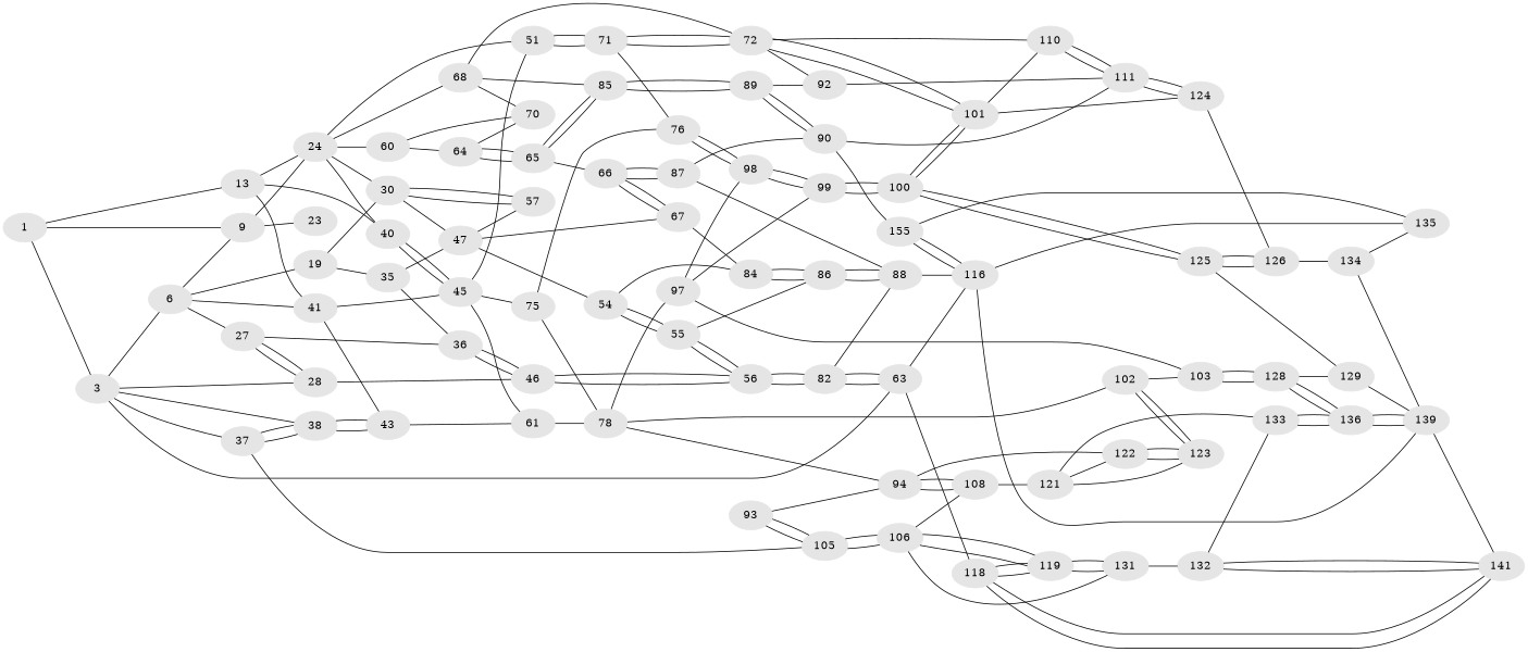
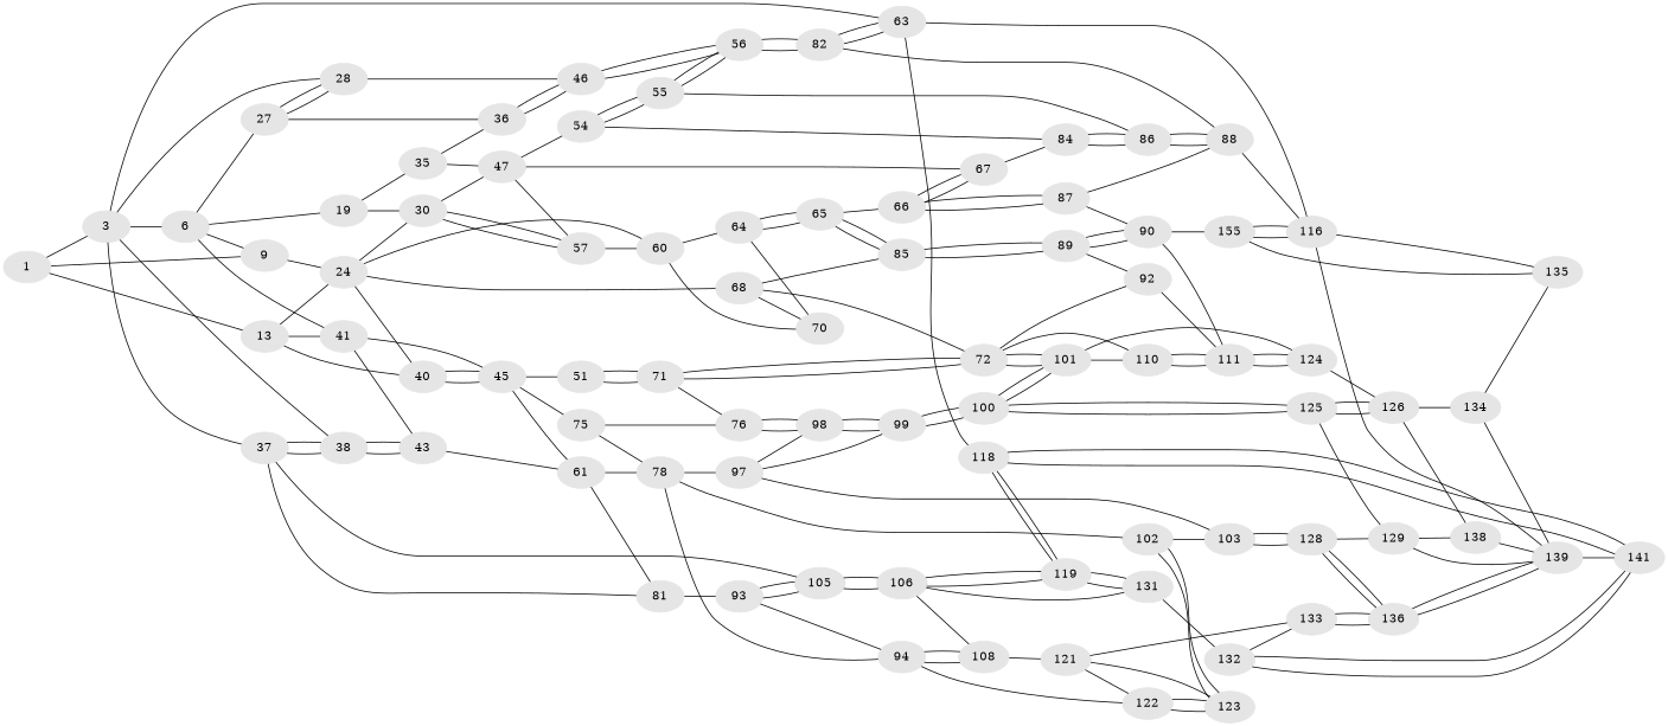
  graph {
    rankdir=LR
    node [color=gray90 style=filled]
    1 [super="+8+2"]
    3 [super="+4+15"]
    9 [super="+22"]
    13 [super="+39+14"]
    6 [super="+17+7"]
    28
    37 [super="+80"]
    38
    n9 [label=63]
-   23
    24 [super="+25"]
    41 [super="+44"]
    40
    19 [super="+34"]
    27
    46
+   81
    105
    43
    45 [super="+49"]
    118
    116 [super="+117+140"]
    119
    141
    30 [super="+31"]
    35
    36
    51
    60 [super="+62"]
    68 [super="+69"]
    47 [super="+48"]
    57 [super="+58"]
    71
    64
    70
    85
    72 [super="+73"]
    56
    54
    67
    93
    106 [super="+107"]
    61 [super="+77"]
    75
    78 [super="+96+79"]
    76
    82
    55
    84
    86
    88 [super="+109"]
    65
    94 [super="+95"]
    97 [super="+104"]
    102
    66
    87
    89
    90 [super="+114+91"]
    92
    101 [super="+113"]
    110
    98
    111 [super="+112"]
    124
    99
    108
    122
    103
    123
    135
    139 [super="+142"]
    n73 [label=155 super="+120"]
    121 [super="+130"]
    100
    128
    125
    126 [super="+127"]
    129 [super="+137"]
    136
    131
    132
    133
    134
+   138
    1 -- 3
    1 -- 9
    1 -- 13
    3 -- 6
    3 -- 28
    3 -- 37
    3 -- 38
    3 -- n9
-   9 -- 23
    9 -- 24
    13 -- 24
    13 -- 41
    13 -- 40
    6 -- 9
    6 -- 41
    6 -- 19
    6 -- 27
    28 -- 46
    37 -- 38
    37 -- 38
+   37 -- 81
    37 -- 105
    38 -- 43
    38 -- 43
    n9 -- 118
    n9 -- 116
    24 -- 40
    24 -- 30
-   24 -- 51
    24 -- 60
    24 -- 68
    41 -- 43
    41 -- 45
    40 -- 45
    40 -- 45
    19 -- 30
    19 -- 35
    27 -- 28
    27 -- 28
    27 -- 36
    46 -- 56
    46 -- 56
+   81 -- 93
    105 -- 106
    105 -- 106
    43 -- 61
    45 -- 51
    45 -- 61
    45 -- 75
    118 -- 119
    118 -- 119
    118 -- 141
    118 -- 141
    116 -- 135
    116 -- 139
    119 -- 131
    119 -- 131
    30 -- 47
    30 -- 57
    30 -- 57
    35 -- 36
    35 -- 47
    36 -- 46
    36 -- 46
    51 -- 71
    51 -- 71
    60 -- 64
    60 -- 70
    68 -- 70
    68 -- 85
    68 -- 72
    47 -- 57
    47 -- 54
    47 -- 67
+   57 -- 60 [weight=2]
    71 -- 72
    71 -- 72
    71 -- 76
    64 -- 70
    64 -- 65
    64 -- 65
    85 -- 89
    85 -- 89
    72 -- 92
    72 -- 101
    72 -- 101
    72 -- 110
    56 -- 82
    56 -- 82
    54 -- 55
    54 -- 55
    54 -- 84
    67 -- 84
    93 -- 105
    93 -- 105
    93 -- 94
    106 -- 119
    106 -- 119
    106 -- 108
    106 -- 131
+   61 -- 81
    61 -- 78
    75 -- 78
    75 -- 76
    78 -- 94
    78 -- 97
    78 -- 102
    76 -- 98
    76 -- 98
    82 -- n9
    82 -- n9
    82 -- 88
    55 -- 56
    55 -- 56
    55 -- 86
    84 -- 86
    84 -- 86
    86 -- 88
    86 -- 88
    88 -- 116
    65 -- 85
    65 -- 85
    65 -- 66
    94 -- 108
    94 -- 108
    94 -- 122
    97 -- 98
    97 -- 99
    97 -- 103
    102 -- 103
    102 -- 123
    102 -- 123
    66 -- 67
    66 -- 67
    66 -- 87
    66 -- 87
    87 -- 88
    87 -- 90
    89 -- 90
    89 -- 90
    89 -- 92
    90 -- 111
    90 -- n73 [weight=2]
    92 -- 111
    101 -- 110
    101 -- 124
    110 -- 111
    110 -- 111
    98 -- 99
    98 -- 99
    111 -- 124
    111 -- 124
    124 -- 126
    99 -- 100
    99 -- 100
    108 -- 121
    122 -- 123
    122 -- 123
    103 -- 128
    103 -- 128
    139 -- 141
    n73 -- 116
    n73 -- 116
    n73 -- 135
    121 -- 122
    121 -- 123
    121 -- 133
    100 -- 101
    100 -- 101
    100 -- 125
    100 -- 125
    128 -- 129
    128 -- 136
    128 -- 136
    125 -- 126
    125 -- 126
    125 -- 129
    126 -- 134
+   126 -- 138
    129 -- 139
+   129 -- 138
    136 -- 139
    136 -- 139
    131 -- 132
    132 -- 141
    132 -- 141
    132 -- 133
    133 -- 136
    133 -- 136
    134 -- 135
    134 -- 139
+   138 -- 139
  }
